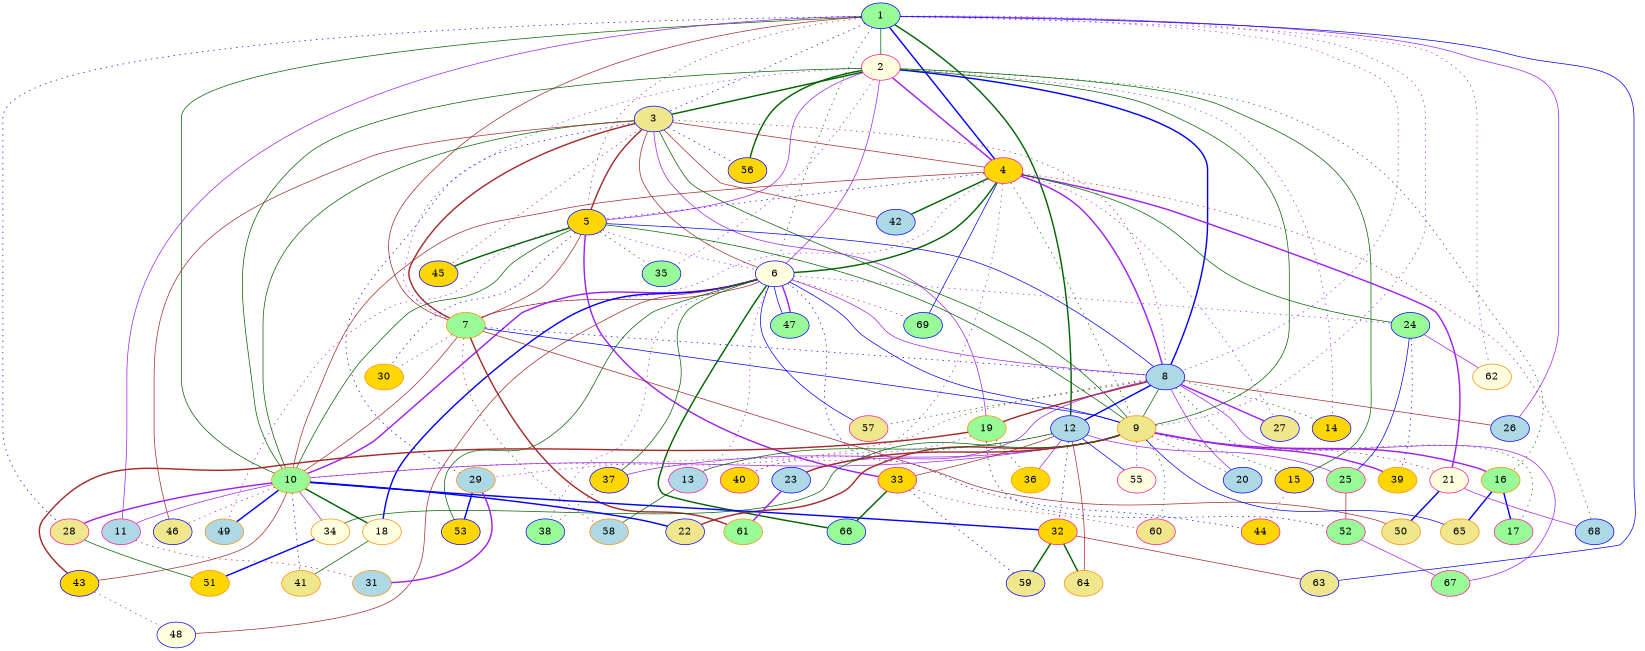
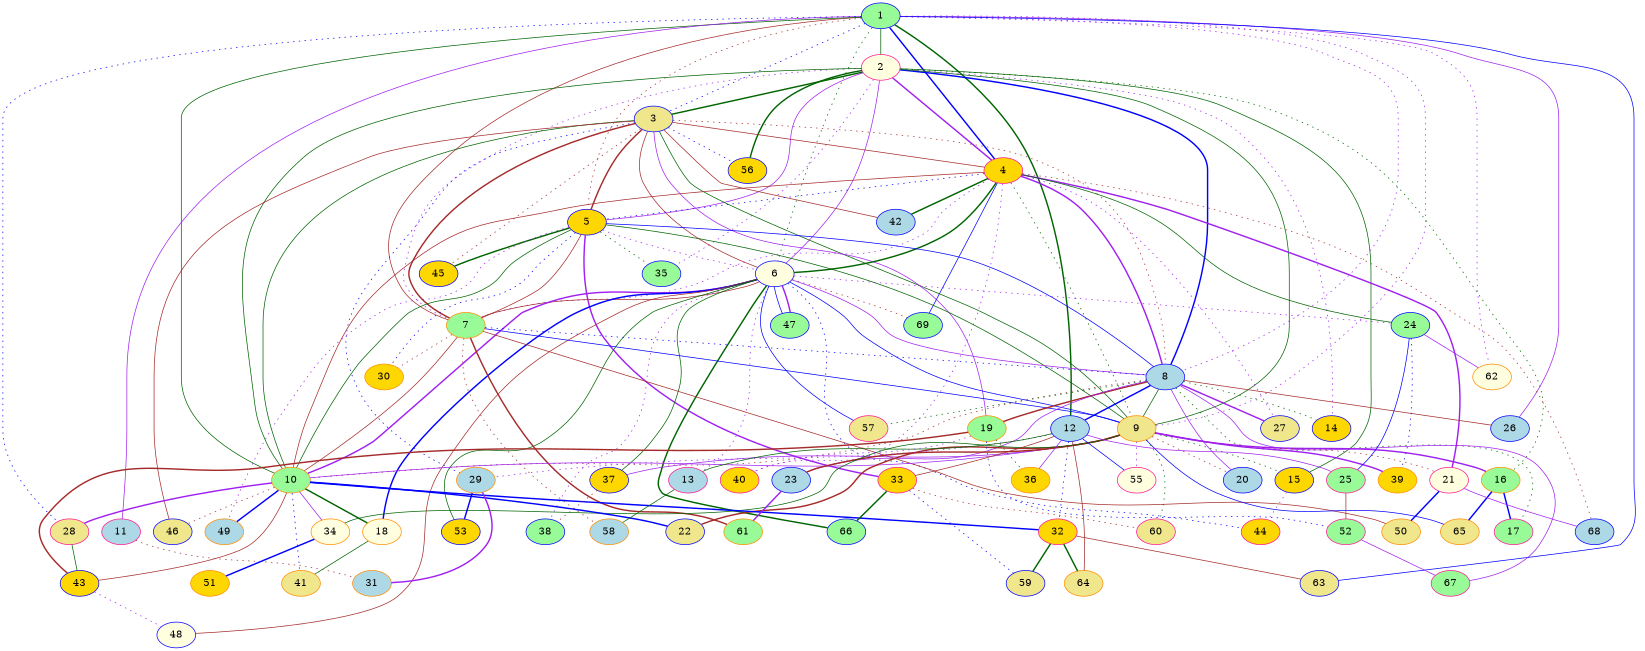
  graph {
    node [color=blue fillcolor=gold style=filled]
    edge [color=purple style=solid]
    1 [fillcolor=palegreen]
    2 [color=deeppink fillcolor=lightyellow]
    3 [fillcolor=khaki]
    4 [color=deeppink]
    5
    6 [fillcolor=lightyellow]
    7 [color=darkorange fillcolor=palegreen]
    8 [fillcolor=lightblue]
    9 [color=darkorange fillcolor=khaki]
    10 [color=darkorange fillcolor=palegreen]
    11 [color=deeppink fillcolor=lightblue]
    12 [fillcolor=lightblue]
    26 [fillcolor=lightblue]
    28 [color=deeppink fillcolor=khaki]
    62 [color=darkorange fillcolor=lightyellow]
    63 [fillcolor=khaki]
    14
    15
    16 [color=darkorange fillcolor=palegreen]
    35 [fillcolor=palegreen]
    56
    19 [color=darkorange fillcolor=palegreen]
    29 [color=darkorange fillcolor=lightblue]
    42 [fillcolor=lightblue]
    45
    46 [fillcolor=khaki]
    21 [color=deeppink fillcolor=lightyellow]
    24 [fillcolor=palegreen]
    27 [fillcolor=khaki]
    40 [color=deeppink]
    68 [fillcolor=lightblue]
    69 [fillcolor=palegreen]
    30 [color=darkorange]
    33 [color=deeppink]
    49 [color=darkorange fillcolor=lightblue]
    13 [color=deeppink fillcolor=lightblue]
    18 [color=darkorange fillcolor=lightyellow]
    37
    38 [fillcolor=palegreen]
    44 [color=deeppink]
    47 [fillcolor=palegreen]
    48 [fillcolor=lightyellow]
    53
    57 [color=deeppink fillcolor=khaki]
    66 [fillcolor=palegreen]
    50 [color=darkorange fillcolor=khaki]
    58 [color=darkorange fillcolor=lightblue]
    61 [color=darkorange fillcolor=palegreen]
    17 [color=deeppink fillcolor=palegreen]
    20 [fillcolor=lightblue]
    23 [fillcolor=lightblue]
    67 [color=deeppink fillcolor=palegreen]
    22 [fillcolor=khaki]
    34 [color=darkorange fillcolor=lightyellow]
    39 [color=darkorange]
    55 [color=deeppink fillcolor=lightyellow]
    60 [color=deeppink fillcolor=khaki]
    65 [color=darkorange fillcolor=khaki]
    32 [color=deeppink]
    41 [color=darkorange fillcolor=khaki]
    43
    31 [color=darkorange fillcolor=lightblue]
    25 [color=deeppink fillcolor=palegreen]
    36 [color=darkorange]
    64 [color=darkorange fillcolor=khaki]
    51 [color=darkorange]
    52 [color=deeppink fillcolor=palegreen]
    59 [fillcolor=khaki]
    1 -- 2 [color=darkgreen]
    1 -- 3 [color=blue style=dotted]
    1 -- 4 [color=blue style=bold]
    1 -- 5 [color=brown style=dotted]
    1 -- 6 [color=darkgreen style=dotted]
    1 -- 7 [color=brown]
    1 -- 8 [style=dotted]
    1 -- 9 [style=dotted]
    1 -- 10 [color=darkgreen]
    1 -- 11
    1 -- 12 [color=darkgreen style=bold]
    1 -- 26
    1 -- 28 [color=blue style=dotted]
    1 -- 62 [style=dotted]
    1 -- 63 [color=blue]
    2 -- 3 [color=darkgreen style=bold]
    2 -- 4 [style=bold]
    2 -- 5
    2 -- 6
    2 -- 7 [style=dotted]
    2 -- 8 [color=blue style=bold]
    2 -- 9 [color=darkgreen]
    2 -- 10 [color=darkgreen]
    2 -- 14 [style=dotted]
    2 -- 15 [color=darkgreen]
    2 -- 16 [color=darkgreen style=dotted]
    2 -- 35 [style=dotted]
    2 -- 56 [color=darkgreen style=bold]
    3 -- 4 [color=brown]
    3 -- 5 [color=brown style=bold]
    3 -- 6 [color=brown]
    3 -- 7 [color=brown style=bold]
    3 -- 8 [color=brown style=dotted]
    3 -- 9 [color=darkgreen]
    3 -- 10 [color=darkgreen]
    3 -- 56 [color=blue style=dotted]
    3 -- 19
    3 -- 29 [color=blue style=dotted]
    3 -- 42 [color=brown]
    3 -- 45 [color=brown style=dotted]
    3 -- 46 [color=brown]
    4 -- 5 [color=blue style=dotted]
    4 -- 6 [color=darkgreen style=bold]
    4 -- 7 [style=dotted]
    4 -- 8 [style=bold]
    4 -- 9 [color=darkgreen style=dotted]
    4 -- 10 [color=brown]
    4 -- 42 [color=darkgreen style=bold]
    4 -- 21 [style=bold]
    4 -- 24 [color=darkgreen]
    4 -- 27 [style=dotted]
    4 -- 40 [style=dotted]
    4 -- 68 [color=brown style=dotted]
    4 -- 69 [color=blue]
    5 -- 6 [style=dotted]
    5 -- 7 [color=brown]
    5 -- 8 [color=blue]
    5 -- 9 [color=darkgreen]
    5 -- 10 [color=darkgreen]
    5 -- 35 [color=darkgreen style=dotted]
    5 -- 45 [color=darkgreen style=bold]
    5 -- 30 [color=blue style=dotted]
    5 -- 33 [style=bold]
    5 -- 49 [style=dotted]
    6 -- 7 [color=brown]
    6 -- 8
    6 -- 9 [color=blue]
    6 -- 10 [style=bold]
    6 -- 24 [style=dotted]
    6 -- 69 [color=brown style=dotted]
    6 -- 13 [style=dotted]
    6 -- 18 [color=blue style=bold]
    6 -- 37 [color=darkgreen]
    6 -- 38 [style=dotted]
    6 -- 44 [color=blue style=dotted]
    6 -- 47 [color=blue]
    6 -- 47 [style=bold]
    6 -- 48 [color=brown]
    6 -- 53 [color=darkgreen]
    6 -- 57 [color=blue]
    6 -- 66 [color=darkgreen style=bold]
    7 -- 8 [color=blue style=dotted]
    7 -- 9 [color=blue]
    7 -- 10 [color=brown]
    7 -- 30 [color=brown style=dotted]
    7 -- 50 [color=brown]
    7 -- 58 [color=brown style=dotted]
    7 -- 61 [color=brown style=bold]
    8 -- 9 [color=darkgreen]
    8 -- 10 [color=brown style=dotted]
    8 -- 12 [color=blue style=bold]
    8 -- 26 [color=brown]
    8 -- 14 [color=darkgreen style=dotted]
    8 -- 19 [color=brown style=bold]
    8 -- 27 [style=bold]
    8 -- 57 [color=darkgreen style=dotted]
    8 -- 17 [color=darkgreen style=dotted]
    8 -- 20
    8 -- 23
    8 -- 67
    9 -- 10
    9 -- 15 [color=darkgreen style=dotted]
    9 -- 16 [style=bold]
    9 -- 21 [color=brown style=dotted]
    9 -- 37
    9 -- 20 [color=brown style=dotted]
    9 -- 23 [color=brown style=bold]
    9 -- 22 [color=brown style=bold]
    9 -- 34 [color=darkgreen]
    9 -- 39 [style=bold]
    9 -- 55 [style=dotted]
    9 -- 60 [color=darkgreen style=dotted]
    9 -- 65 [color=blue]
-   10 -- 11
    10 -- 28 [style=bold]
    10 -- 46 [color=brown style=dotted]
    10 -- 49 [color=blue style=bold]
    10 -- 18 [color=darkgreen style=bold]
    10 -- 22 [color=blue style=bold]
    10 -- 34
    10 -- 32 [color=blue style=bold]
    10 -- 41 [color=blue style=dotted]
    10 -- 43 [color=brown]
    11 -- 31 [color=brown style=dotted]
    12 -- 29 [style=dotted]
    12 -- 33 [color=brown]
    12 -- 13 [color=darkgreen]
    12 -- 55 [color=blue]
    12 -- 32 [color=blue style=dotted]
    12 -- 25
    12 -- 36
    12 -- 64 [color=brown]
-   28 -- 51 [color=darkgreen]
+   28 -- 43 [color=darkgreen]
    15 -- 44 [style=dotted]
    16 -- 17 [color=blue style=bold]
    16 -- 65 [color=blue style=bold]
    19 -- 40 [style=dotted]
    19 -- 43 [color=brown style=bold]
    19 -- 36 [color=darkgreen style=dotted]
    19 -- 52 [color=blue style=dotted]
    29 -- 53 [color=blue style=bold]
    29 -- 31 [style=bold]
    21 -- 68
    21 -- 50 [color=blue style=bold]
    24 -- 62
    24 -- 39 [color=blue style=dotted]
    24 -- 25 [color=blue]
    33 -- 66 [color=darkgreen style=bold]
    33 -- 60 [color=brown style=dotted]
    33 -- 59 [color=blue style=dotted]
    13 -- 58 [color=darkgreen]
    18 -- 41 [color=darkgreen]
    37 -- 38 [color=brown style=dotted]
    23 -- 61 [style=bold]
    34 -- 51 [color=blue style=bold]
    32 -- 63 [color=brown]
    32 -- 64 [color=darkgreen style=bold]
    32 -- 59 [color=darkgreen style=bold]
    43 -- 48 [style=dotted]
    25 -- 52 [color=brown]
    52 -- 67
  }
